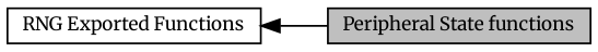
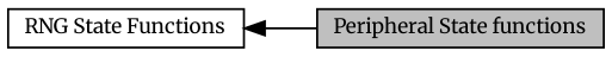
  digraph {
    rankdir=LR
    fontname=Merriweather
    node [color=black fontname=Merriweather fontsize=10 shape=record style=filled]
    n1 [fillcolor=grey75 fontcolor=black height=0.2 label="Peripheral State functions" width=0.4]
-   n2 [fillcolor=white height=0.2 label="RNG Exported Functions" width=0.4]
+   n2 [fillcolor=white height=0.2 label="RNG State Functions" width=0.4]
    n2 -> n1 [dir=back fontname=Merriweather fontsize=10 labelfontname=Helvetica labelfontsize=10 shape=plaintext style=solid]
  }
